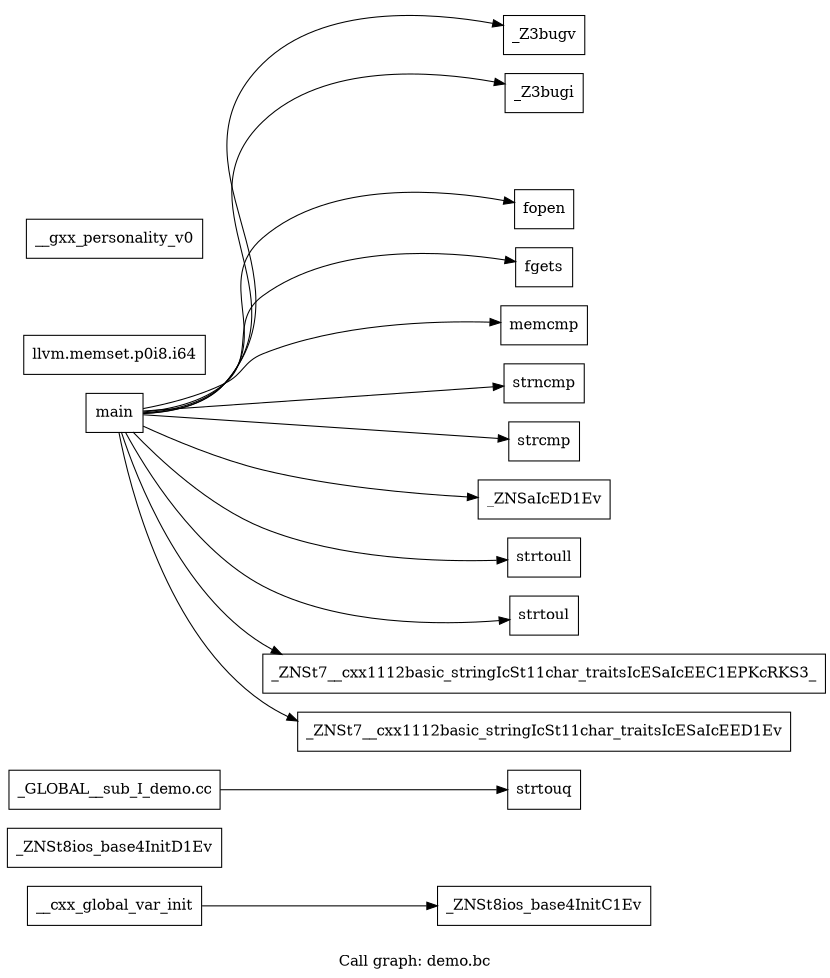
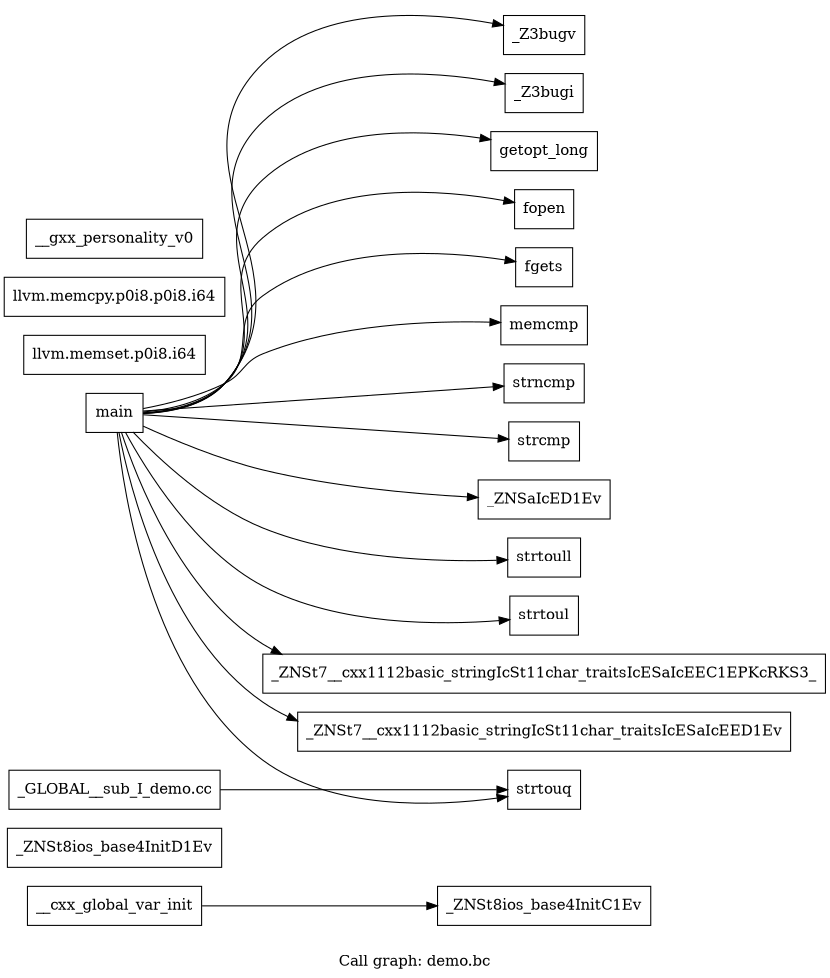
  digraph {
    label="Call graph: demo.bc"
    rankdir=LR
    node [shape=record]
    n1 [label="{__cxx_global_var_init}"]
    n2 [label="{_ZNSt8ios_base4InitC1Ev}"]
    n3 [label="{_ZNSt8ios_base4InitD1Ev}"]
    n4 [label="{_Z3bugv}"]
    n5 [label="{_Z3bugi}"]
    n6 [label="{main}"]
+   n7 [label="{getopt_long}"]
    n8 [label="{fopen}"]
    n9 [label="{fgets}"]
    n10 [label="{memcmp}"]
    n11 [label="{strncmp}"]
    n12 [label="{strcmp}"]
    n13 [label="{_ZNSaIcED1Ev}"]
    n14 [label="{strtoull}"]
    n15 [label="{strtoul}"]
    n16 [label="{strtouq}"]
    n17 [label="{_ZNSt7__cxx1112basic_stringIcSt11char_traitsIcESaIcEEC1EPKcRKS3_}"]
    n18 [label="{_ZNSt7__cxx1112basic_stringIcSt11char_traitsIcESaIcEED1Ev}"]
    n19 [label="{llvm.memset.p0i8.i64}"]
+   n20 [label="{llvm.memcpy.p0i8.p0i8.i64}"]
    n21 [label="{__gxx_personality_v0}"]
    n22 [label="{_GLOBAL__sub_I_demo.cc}"]
    n1 -> n2
    n6 -> n4
    n6 -> n5
+   n6 -> n7
    n6 -> n8
    n6 -> n9
    n6 -> n10
    n6 -> n11
    n6 -> n12
    n6 -> n13
    n6 -> n14
    n6 -> n15
+   n6 -> n16
    n6 -> n17
    n6 -> n18
    n22 -> n16
  }
